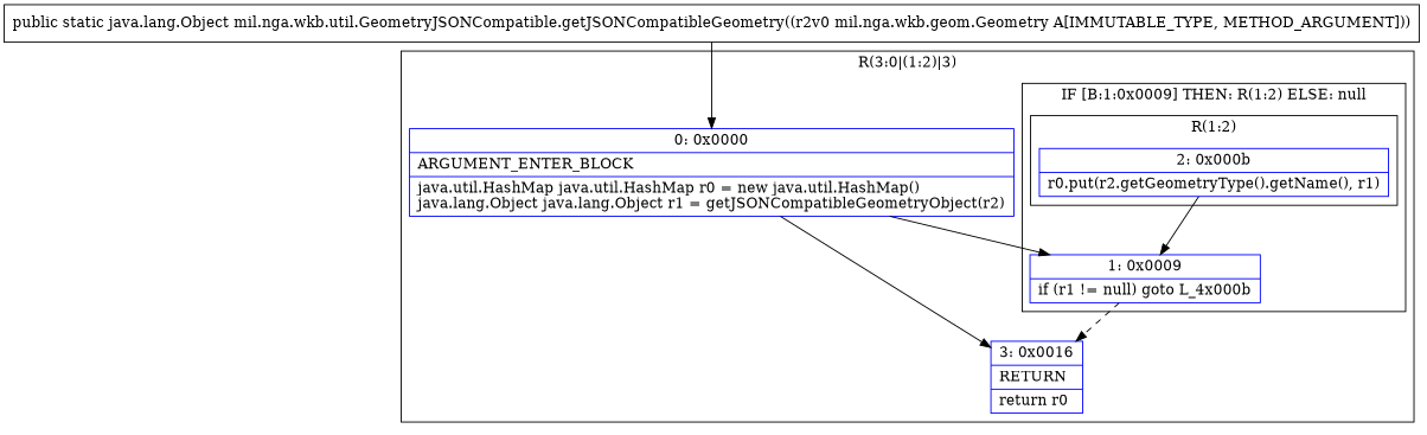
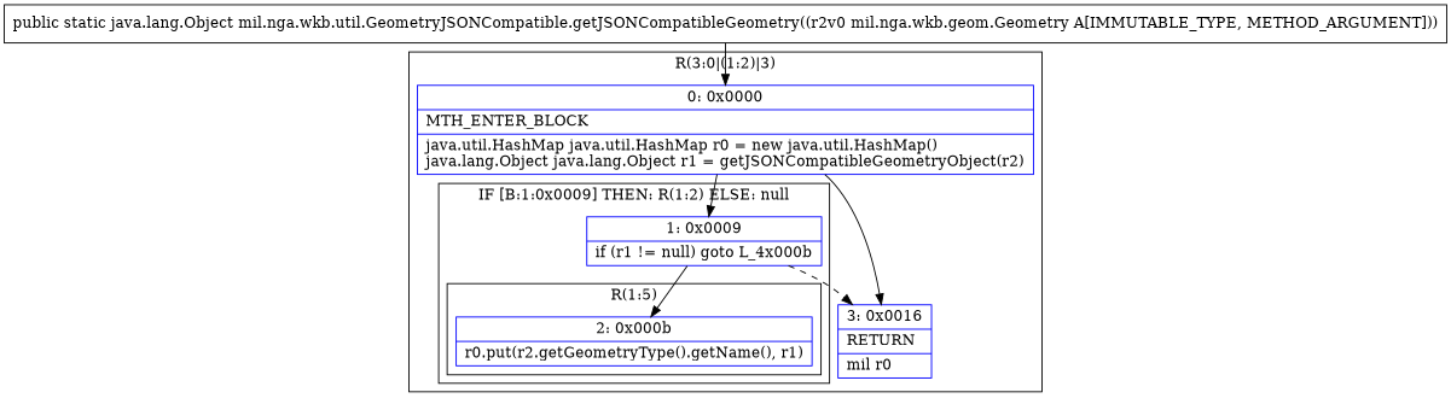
  digraph {
    node [color=blue shape=record]
    n1 [label="{2\:\ 0x000b|r0.put(r2.getGeometryType().getName(), r1)\l}"]
    n2 [label="{1\:\ 0x0009|if (r1 != null) goto L_4x000b\l}"]
-   n3 [label="{0\:\ 0x0000|ARGUMENT_ENTER_BLOCK\l|java.util.HashMap java.util.HashMap r0 = new java.util.HashMap()\ljava.lang.Object java.lang.Object r1 = getJSONCompatibleGeometryObject(r2)\l}"]
-   n4 [label="{3\:\ 0x0016|RETURN\l|return r0\l}"]
+   n3 [label="{0\:\ 0x0000|MTH_ENTER_BLOCK\l|java.util.HashMap java.util.HashMap r0 = new java.util.HashMap()\ljava.lang.Object java.lang.Object r1 = getJSONCompatibleGeometryObject(r2)\l}"]
+   n4 [label="{3\:\ 0x0016|RETURN\l|mil r0\l}"]
    n5 [label="{public static java.lang.Object mil.nga.wkb.util.GeometryJSONCompatible.getJSONCompatibleGeometry((r2v0 mil.nga.wkb.geom.Geometry A[IMMUTABLE_TYPE, METHOD_ARGUMENT])) }" color=""]
    subgraph cluster_1 {
      label="R(3:0|(1:2)|3)"
      n3
      n4
      subgraph cluster_2 {
        label="IF [B:1:0x0009] THEN: R(1:2) ELSE: null"
        n2
        subgraph cluster_3 {
-         label="R(1:2)"
+         label="R(1:5)"
          n1
        }
      }
    }
-   n1 -> n2
+   n2 -> n1
    n2 -> n4 [style=dashed]
    n3 -> n2
    n3 -> n4
    n5 -> n3
  }
